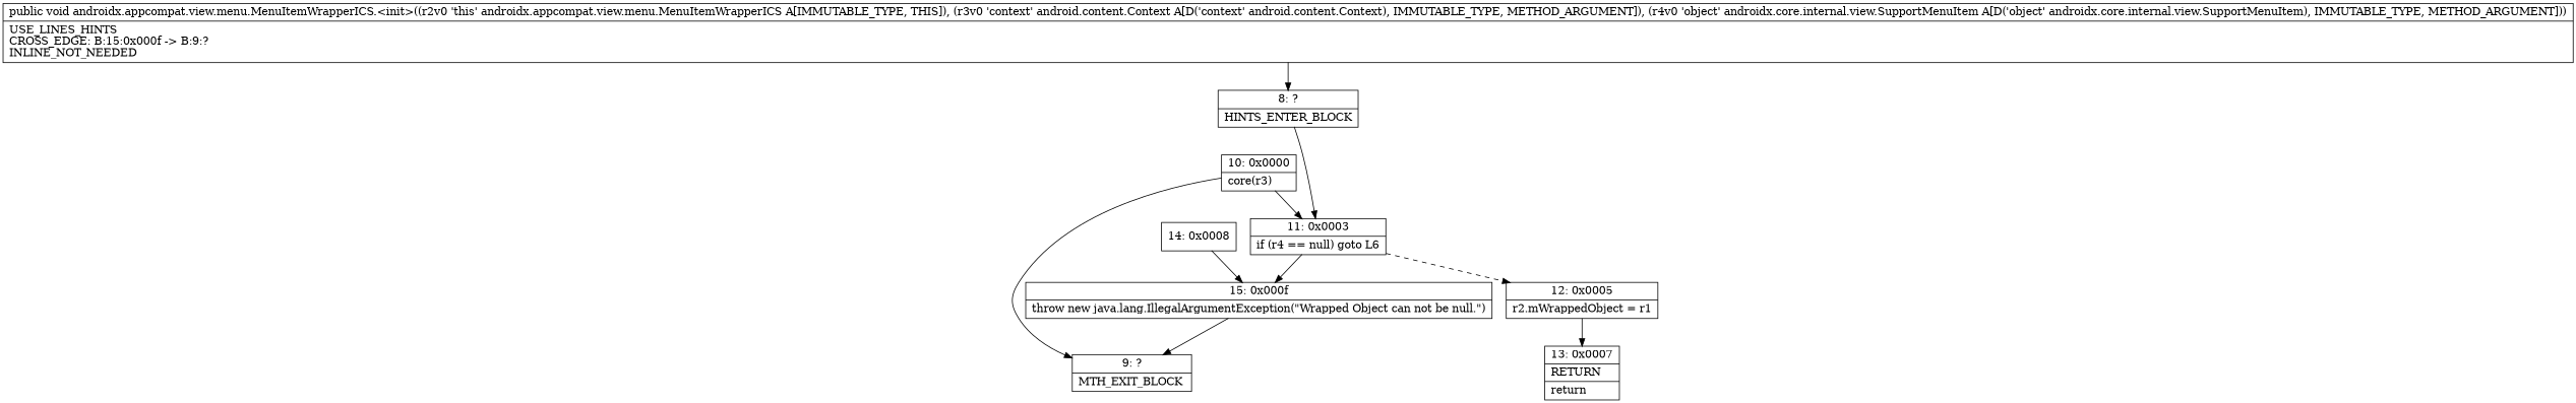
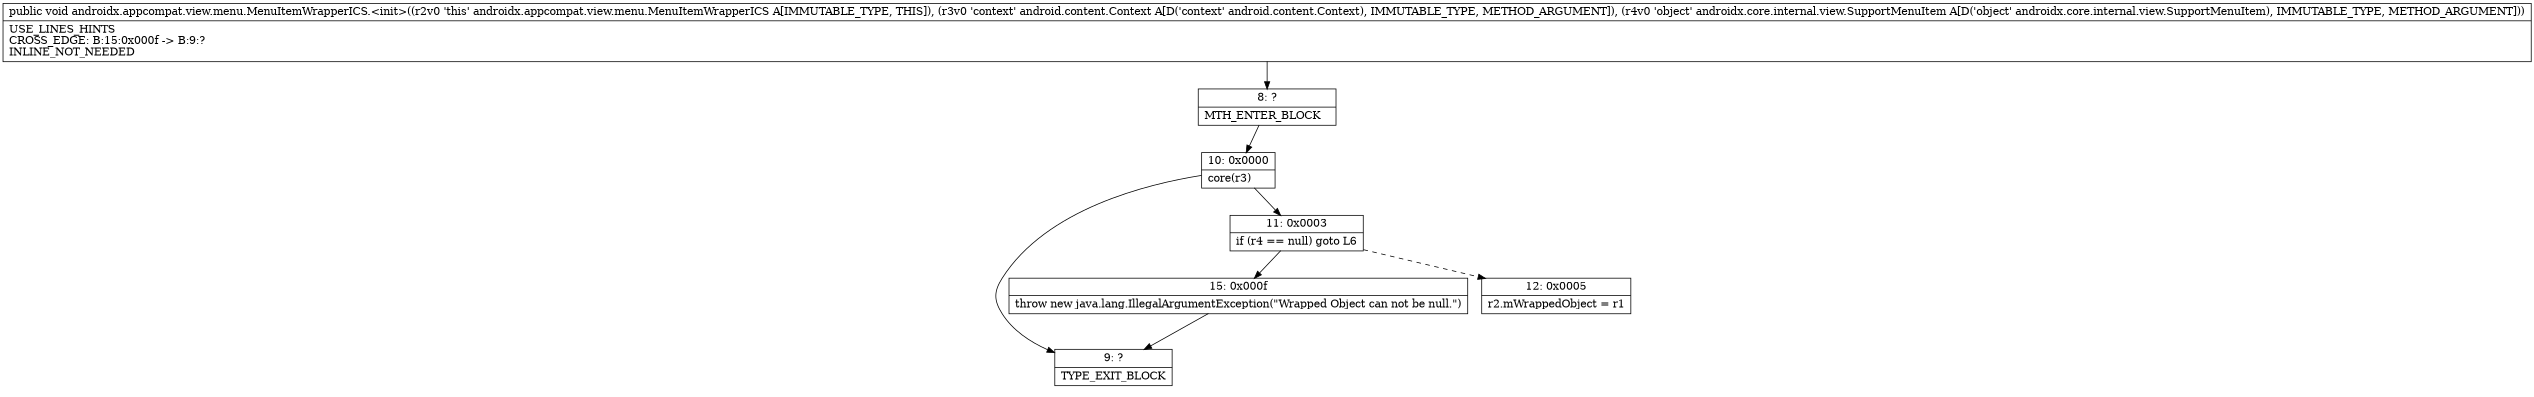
  digraph {
    node [shape=record]
-   n1 [label="{8\:\ ?|HINTS_ENTER_BLOCK\l}"]
+   n1 [label="{8\:\ ?|MTH_ENTER_BLOCK\l}"]
    n2 [label="{10\:\ 0x0000|core(r3)\l}"]
    n3 [label="{11\:\ 0x0003|if (r4 == null) goto L6\l}"]
-   n4 [label="{9\:\ ?|MTH_EXIT_BLOCK\l}"]
+   n4 [label="{9\:\ ?|TYPE_EXIT_BLOCK\l}"]
    n5 [label="{12\:\ 0x0005|r2.mWrappedObject = r1\l}"]
    n6 [label="{15\:\ 0x000f|throw new java.lang.IllegalArgumentException(\"Wrapped Object can not be null.\")\l}"]
-   n7 [label="{13\:\ 0x0007|RETURN\l|return\l}"]
-   n8 [label="{14\:\ 0x0008}"]
    n9 [label="{public void androidx.appcompat.view.menu.MenuItemWrapperICS.\<init\>((r2v0 'this' androidx.appcompat.view.menu.MenuItemWrapperICS A[IMMUTABLE_TYPE, THIS]), (r3v0 'context' android.content.Context A[D('context' android.content.Context), IMMUTABLE_TYPE, METHOD_ARGUMENT]), (r4v0 'object' androidx.core.internal.view.SupportMenuItem A[D('object' androidx.core.internal.view.SupportMenuItem), IMMUTABLE_TYPE, METHOD_ARGUMENT]))  | USE_LINES_HINTS\lCROSS_EDGE: B:15:0x000f \-\> B:9:?\lINLINE_NOT_NEEDED\l}"]
-   n1 -> n3
+   n1 -> n2
    n2 -> n3
    n2 -> n4
    n3 -> n5 [style=dashed]
    n3 -> n6
-   n5 -> n7
    n6 -> n4
-   n8 -> n6
    n9 -> n1
  }
